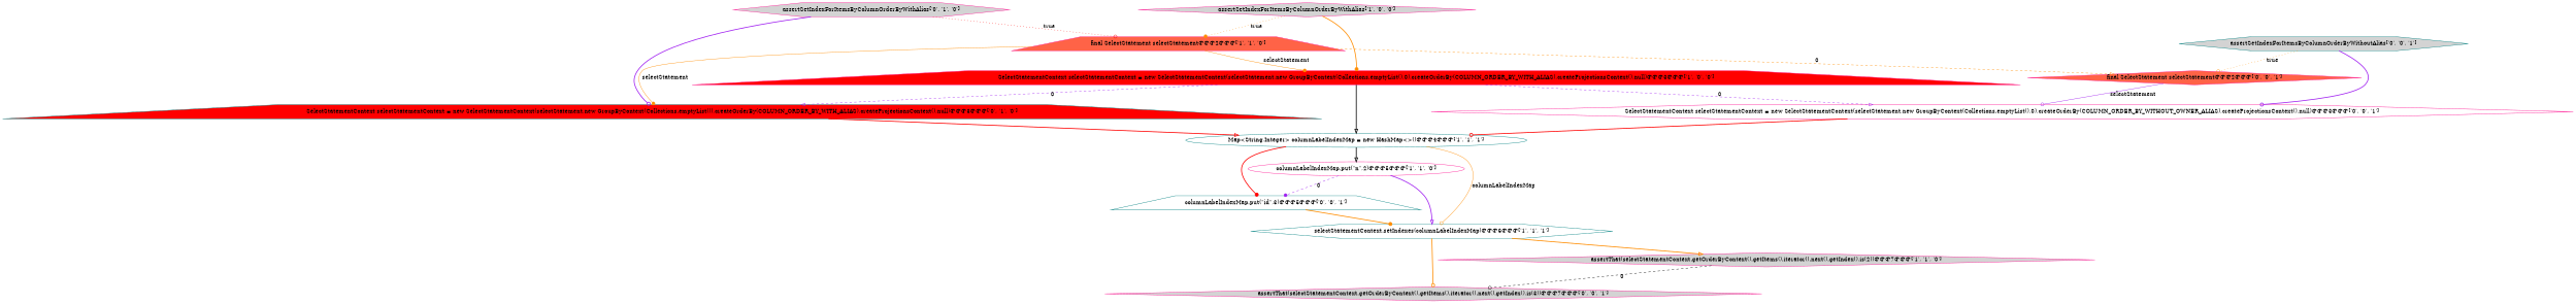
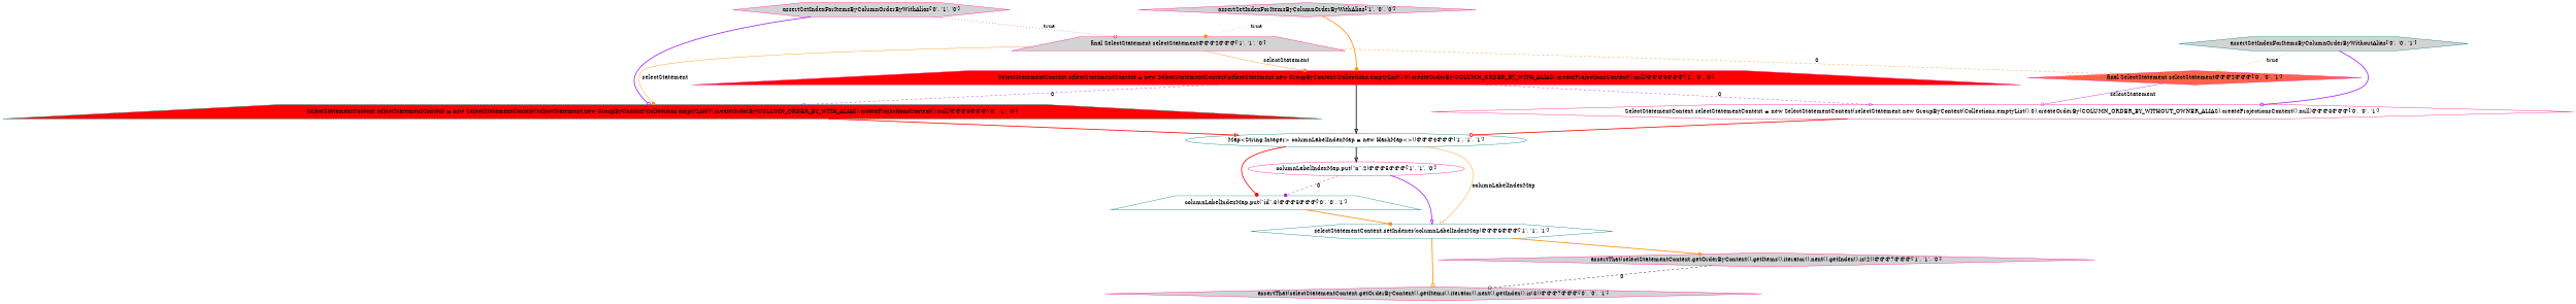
  digraph {
    node [fillcolor=white shape=trapezium style=filled color=deeppink]
    edge [style=bold color=darkorange arrowhead=odot]
-   n1 [fillcolor=tomato label="final SelectStatement selectStatement@@@2@@@['1', '1', '0']"]
+   n1 [fillcolor=lightgray label="final SelectStatement selectStatement@@@2@@@['1', '1', '0']"]
    n2 [fillcolor=tomato label="final SelectStatement selectStatement@@@2@@@['0', '0', '1']" shape=diamond]
    n3 [fillcolor=red label="SelectStatementContext selectStatementContext = new SelectStatementContext(selectStatement,new GroupByContext(Collections.emptyList(),0),createOrderBy(COLUMN_ORDER_BY_WITH_ALIAS),createProjectionsContext(),null)@@@3@@@['1', '0', '0']"]
    n4 [fillcolor=red label="SelectStatementContext selectStatementContext = new SelectStatementContext(selectStatement,new GroupByContext(Collections.emptyList()),createOrderBy(COLUMN_ORDER_BY_WITH_ALIAS),createProjectionsContext(),null)@@@3@@@['0', '1', '0']" color=teal]
    n5 [label="columnLabelIndexMap.put(\"id\",3)@@@5@@@['0', '0', '1']" color=teal]
    n6 [label="selectStatementContext.setIndexes(columnLabelIndexMap)@@@6@@@['1', '1', '1']" shape=hexagon color=teal]
    n7 [label="Map<String,Integer> columnLabelIndexMap = new HashMap<>()@@@4@@@['1', '1', '1']" shape=ellipse color=teal]
    n8 [label="columnLabelIndexMap.put(\"n\",2)@@@5@@@['1', '1', '0']" shape=ellipse]
    n9 [fillcolor=lightgray label="assertSetIndexForItemsByColumnOrderByWithAlias['0', '1', '0']" shape=hexagon]
    n10 [fillcolor=lightgray label="assertThat(selectStatementContext.getOrderByContext().getItems().iterator().next().getIndex(),is(3))@@@7@@@['0', '0', '1']" shape=diamond]
    n11 [label="SelectStatementContext selectStatementContext = new SelectStatementContext(selectStatement,new GroupByContext(Collections.emptyList(),0),createOrderBy(COLUMN_ORDER_BY_WITHOUT_OWNER_ALIAS),createProjectionsContext(),null)@@@3@@@['0', '0', '1']" shape=hexagon]
    n12 [fillcolor=lightgray label="assertThat(selectStatementContext.getOrderByContext().getItems().iterator().next().getIndex(),is(2))@@@7@@@['1', '1', '0']" shape=diamond]
    n13 [fillcolor=lightgray label="assertSetIndexForItemsByColumnOrderByWithoutAlias['0', '0', '1']" shape=hexagon color=teal]
    n14 [fillcolor=lightgray label="assertSetIndexForItemsByColumnOrderByWithAlias['1', '0', '0']" shape=diamond]
    n1 -> n2 [label=0 style=dashed arrowhead=onormal]
    n1 -> n3 [label=selectStatement style=solid arrowhead=dot]
    n1 -> n4 [label=selectStatement style=solid arrowhead=dot]
    n2 -> n11 [label=selectStatement style=solid color=purple]
    n3 -> n4 [label=0 style=dashed color=purple arrowhead=onormal]
    n3 -> n7 [color=black arrowhead=onormal]
    n3 -> n11 [label=0 style=dashed color=purple arrowhead=onormal]
    n4 -> n7 [color=red arrowhead=onormal]
    n5 -> n6 [arrowhead=dot]
    n6 -> n10
    n6 -> n12 [arrowhead=onormal]
    n7 -> n5 [color=red arrowhead=dot]
    n7 -> n6 [label=columnLabelIndexMap style=solid]
    n7 -> n8 [color=black arrowhead=onormal]
    n8 -> n5 [label=0 style=dashed color=purple arrowhead=dot]
    n8 -> n6 [color=purple arrowhead=onormal]
    n9 -> n1 [label=true style=dotted color=red]
    n9 -> n4 [color=purple]
    n11 -> n7 [color=red]
    n12 -> n10 [label=0 style=dashed color=black]
    n13 -> n2 [label=true style=dotted]
    n13 -> n11 [color=purple]
    n14 -> n1 [label=true style=dotted arrowhead=dot]
    n14 -> n3 [arrowhead=dot]
  }
